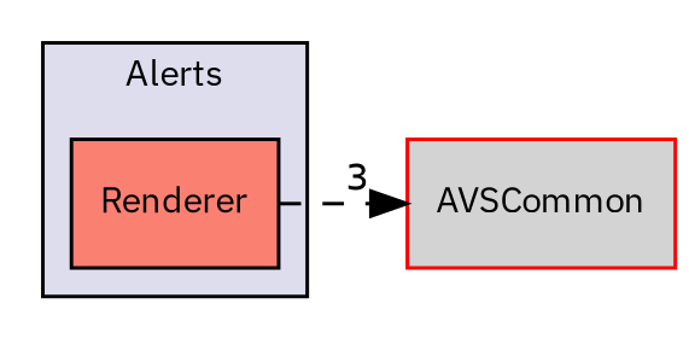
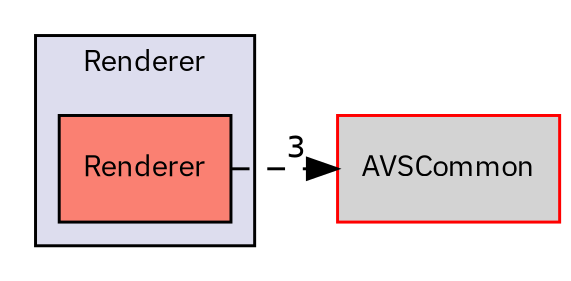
  digraph {
    compound=true
    rankdir=LR
    fontname="IBM Plex Sans"
    node [fontname="IBM Plex Sans" fontsize=10 shape=box style=filled]
    n1 [fillcolor=salmon label=Renderer pencolor=black]
    n2 [color=red fillcolor=lightgrey label=AVSCommon]
    subgraph cluster_1 {
      bgcolor="#ddddee"
      fontsize=10
-     label=Alerts
+     label=Renderer
      pencolor=black
      n1
    }
    n1 -> n2 [headlabel=3 labeldistance=1.5 labelfontname=Helvetica labelfontsize=10 style=dashed fontname="IBM Plex Sans"]
  }
